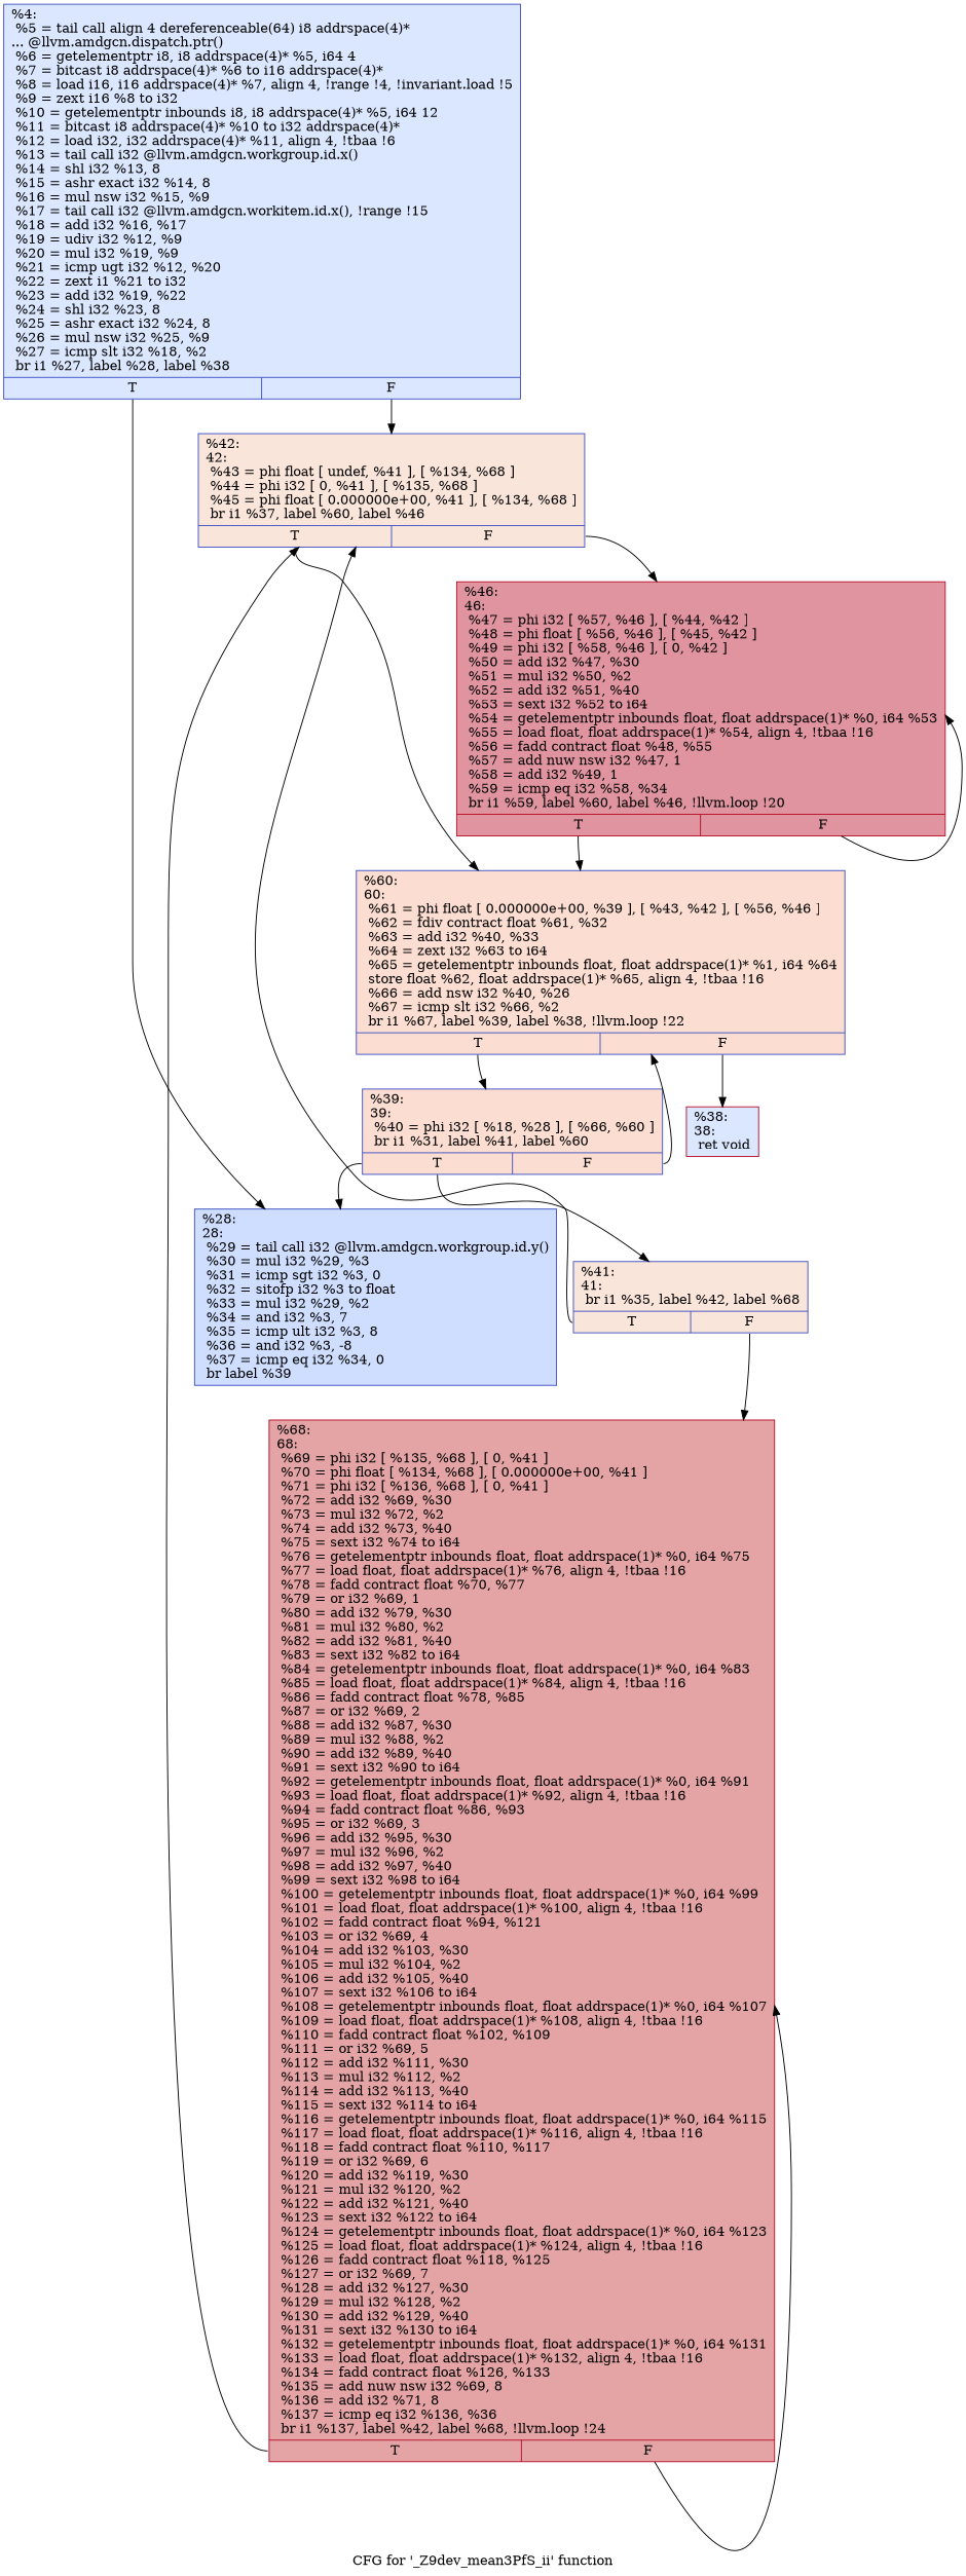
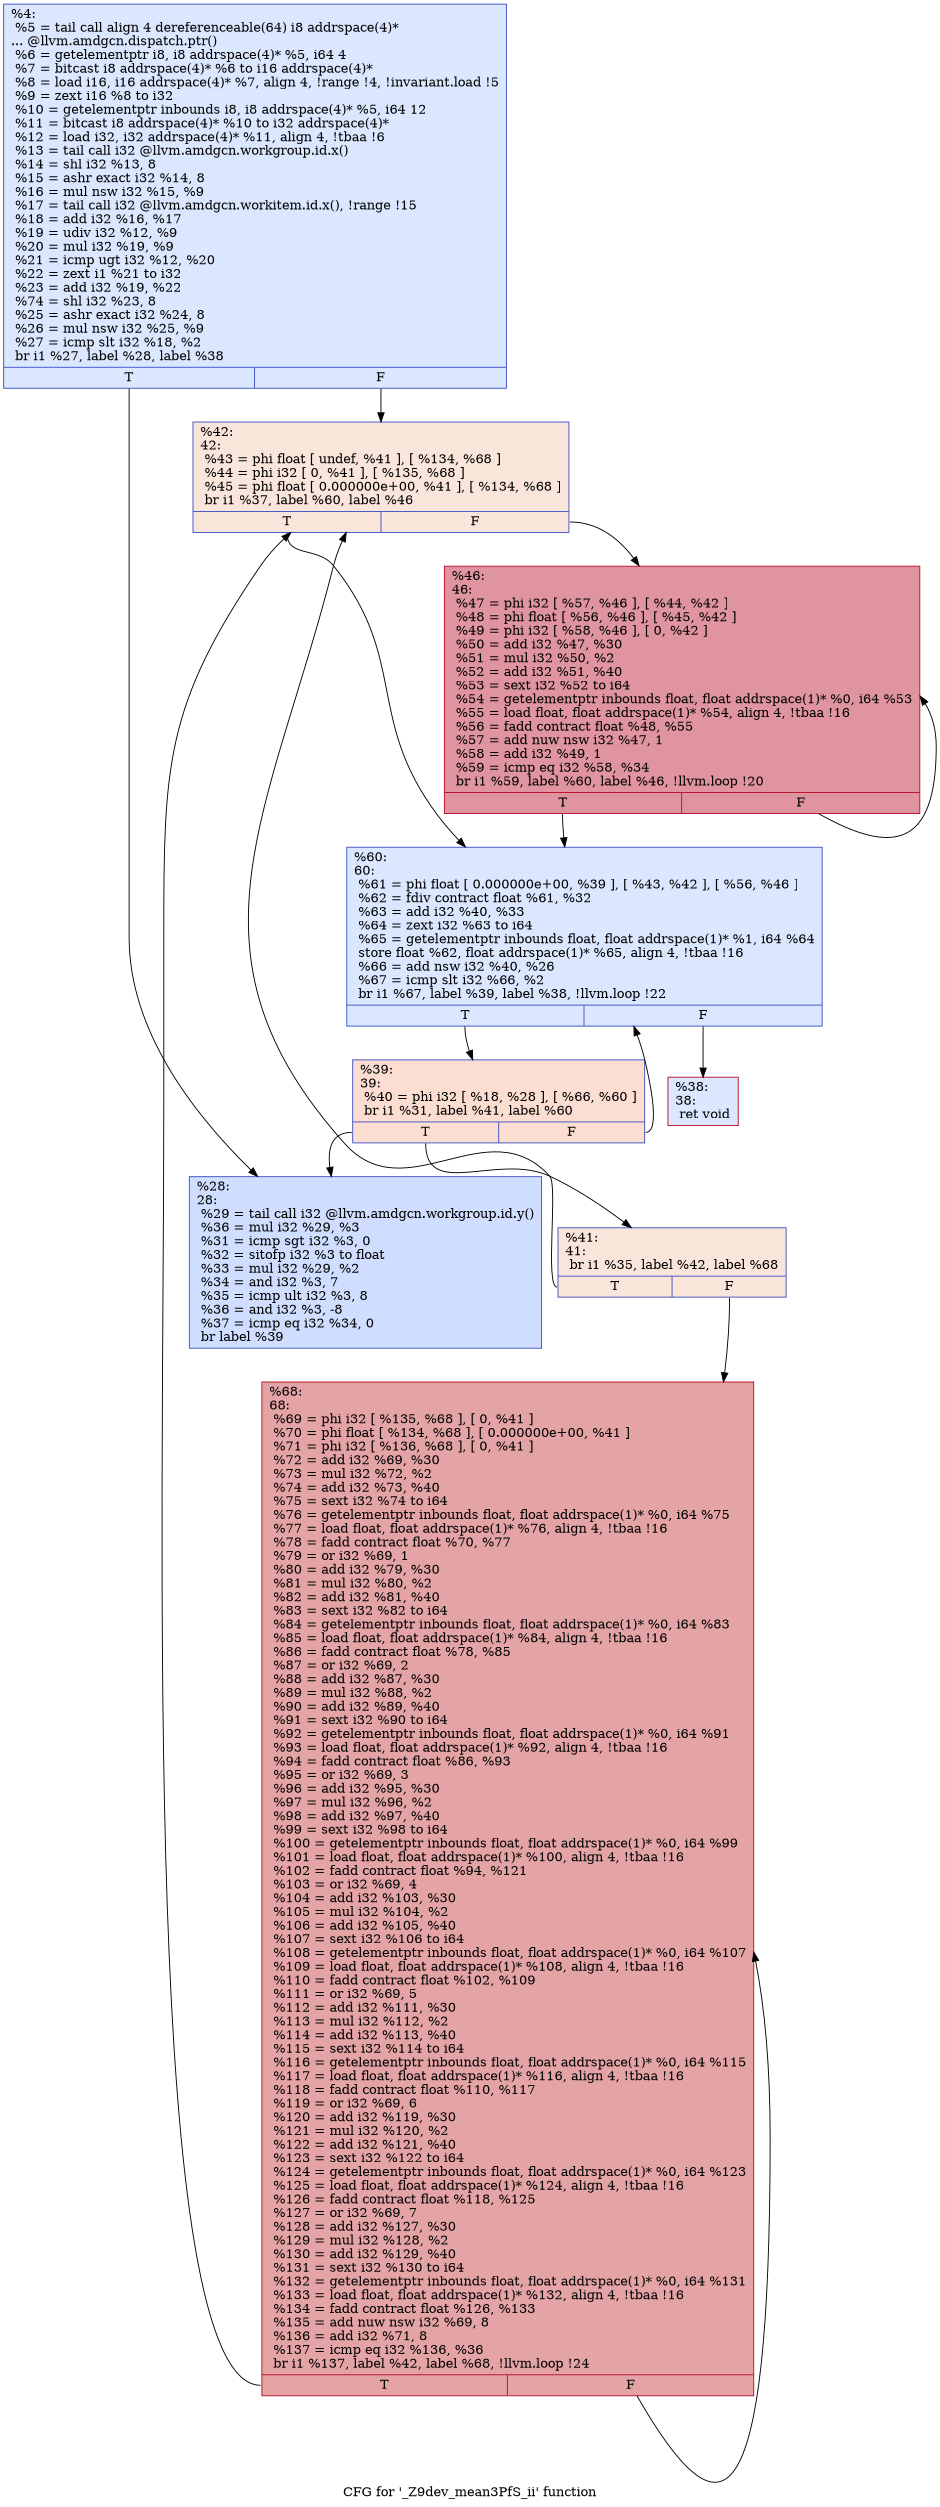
  digraph {
    label="CFG for '_Z9dev_mean3PfS_ii' function"
    node [color="#3d50c3ff" fillcolor="#aec9fc70" shape=record style=filled]
    edge [tailport=s0]
-   n1 [label="{%4:\l  %5 = tail call align 4 dereferenceable(64) i8 addrspace(4)*\l... @llvm.amdgcn.dispatch.ptr()\l  %6 = getelementptr i8, i8 addrspace(4)* %5, i64 4\l  %7 = bitcast i8 addrspace(4)* %6 to i16 addrspace(4)*\l  %8 = load i16, i16 addrspace(4)* %7, align 4, !range !4, !invariant.load !5\l  %9 = zext i16 %8 to i32\l  %10 = getelementptr inbounds i8, i8 addrspace(4)* %5, i64 12\l  %11 = bitcast i8 addrspace(4)* %10 to i32 addrspace(4)*\l  %12 = load i32, i32 addrspace(4)* %11, align 4, !tbaa !6\l  %13 = tail call i32 @llvm.amdgcn.workgroup.id.x()\l  %14 = shl i32 %13, 8\l  %15 = ashr exact i32 %14, 8\l  %16 = mul nsw i32 %15, %9\l  %17 = tail call i32 @llvm.amdgcn.workitem.id.x(), !range !15\l  %18 = add i32 %16, %17\l  %19 = udiv i32 %12, %9\l  %20 = mul i32 %19, %9\l  %21 = icmp ugt i32 %12, %20\l  %22 = zext i1 %21 to i32\l  %23 = add i32 %19, %22\l  %24 = shl i32 %23, 8\l  %25 = ashr exact i32 %24, 8\l  %26 = mul nsw i32 %25, %9\l  %27 = icmp slt i32 %18, %2\l  br i1 %27, label %28, label %38\l|{<s0>T|<s1>F}}"]
-   n2 [fillcolor="#93b5fe70" label="{%28:\l28:                                               \l  %29 = tail call i32 @llvm.amdgcn.workgroup.id.y()\l  %30 = mul i32 %29, %3\l  %31 = icmp sgt i32 %3, 0\l  %32 = sitofp i32 %3 to float\l  %33 = mul i32 %29, %2\l  %34 = and i32 %3, 7\l  %35 = icmp ult i32 %3, 8\l  %36 = and i32 %3, -8\l  %37 = icmp eq i32 %34, 0\l  br label %39\l}"]
+   n1 [label="{%4:\l  %5 = tail call align 4 dereferenceable(64) i8 addrspace(4)*\l... @llvm.amdgcn.dispatch.ptr()\l  %6 = getelementptr i8, i8 addrspace(4)* %5, i64 4\l  %7 = bitcast i8 addrspace(4)* %6 to i16 addrspace(4)*\l  %8 = load i16, i16 addrspace(4)* %7, align 4, !range !4, !invariant.load !5\l  %9 = zext i16 %8 to i32\l  %10 = getelementptr inbounds i8, i8 addrspace(4)* %5, i64 12\l  %11 = bitcast i8 addrspace(4)* %10 to i32 addrspace(4)*\l  %12 = load i32, i32 addrspace(4)* %11, align 4, !tbaa !6\l  %13 = tail call i32 @llvm.amdgcn.workgroup.id.x()\l  %14 = shl i32 %13, 8\l  %15 = ashr exact i32 %14, 8\l  %16 = mul nsw i32 %15, %9\l  %17 = tail call i32 @llvm.amdgcn.workitem.id.x(), !range !15\l  %18 = add i32 %16, %17\l  %19 = udiv i32 %12, %9\l  %20 = mul i32 %19, %9\l  %21 = icmp ugt i32 %12, %20\l  %22 = zext i1 %21 to i32\l  %23 = add i32 %19, %22\l  %74 = shl i32 %23, 8\l  %25 = ashr exact i32 %24, 8\l  %26 = mul nsw i32 %25, %9\l  %27 = icmp slt i32 %18, %2\l  br i1 %27, label %28, label %38\l|{<s0>T|<s1>F}}"]
+   n2 [fillcolor="#93b5fe70" label="{%28:\l28:                                               \l  %29 = tail call i32 @llvm.amdgcn.workgroup.id.y()\l  %36 = mul i32 %29, %3\l  %31 = icmp sgt i32 %3, 0\l  %32 = sitofp i32 %3 to float\l  %33 = mul i32 %29, %2\l  %34 = and i32 %3, 7\l  %35 = icmp ult i32 %3, 8\l  %36 = and i32 %3, -8\l  %37 = icmp eq i32 %34, 0\l  br label %39\l}"]
    n3 [fillcolor="#f4c5ad70" label="{%42:\l42:                                               \l  %43 = phi float [ undef, %41 ], [ %134, %68 ]\l  %44 = phi i32 [ 0, %41 ], [ %135, %68 ]\l  %45 = phi float [ 0.000000e+00, %41 ], [ %134, %68 ]\l  br i1 %37, label %60, label %46\l|{<s0>T|<s1>F}}"]
    n4 [color="#b70d28ff" label="{%38:\l38:                                               \l  ret void\l}"]
    n5 [fillcolor="#f7b39670" label="{%39:\l39:                                               \l  %40 = phi i32 [ %18, %28 ], [ %66, %60 ]\l  br i1 %31, label %41, label %60\l|{<s0>T|<s1>F}}"]
    n6 [fillcolor="#f4c5ad70" label="{%41:\l41:                                               \l  br i1 %35, label %42, label %68\l|{<s0>T|<s1>F}}"]
-   n7 [fillcolor="#f7b39670" label="{%60:\l60:                                               \l  %61 = phi float [ 0.000000e+00, %39 ], [ %43, %42 ], [ %56, %46 ]\l  %62 = fdiv contract float %61, %32\l  %63 = add i32 %40, %33\l  %64 = zext i32 %63 to i64\l  %65 = getelementptr inbounds float, float addrspace(1)* %1, i64 %64\l  store float %62, float addrspace(1)* %65, align 4, !tbaa !16\l  %66 = add nsw i32 %40, %26\l  %67 = icmp slt i32 %66, %2\l  br i1 %67, label %39, label %38, !llvm.loop !22\l|{<s0>T|<s1>F}}"]
+   n7 [label="{%60:\l60:                                               \l  %61 = phi float [ 0.000000e+00, %39 ], [ %43, %42 ], [ %56, %46 ]\l  %62 = fdiv contract float %61, %32\l  %63 = add i32 %40, %33\l  %64 = zext i32 %63 to i64\l  %65 = getelementptr inbounds float, float addrspace(1)* %1, i64 %64\l  store float %62, float addrspace(1)* %65, align 4, !tbaa !16\l  %66 = add nsw i32 %40, %26\l  %67 = icmp slt i32 %66, %2\l  br i1 %67, label %39, label %38, !llvm.loop !22\l|{<s0>T|<s1>F}}"]
    n8 [color="#b70d28ff" fillcolor="#c32e3170" label="{%68:\l68:                                               \l  %69 = phi i32 [ %135, %68 ], [ 0, %41 ]\l  %70 = phi float [ %134, %68 ], [ 0.000000e+00, %41 ]\l  %71 = phi i32 [ %136, %68 ], [ 0, %41 ]\l  %72 = add i32 %69, %30\l  %73 = mul i32 %72, %2\l  %74 = add i32 %73, %40\l  %75 = sext i32 %74 to i64\l  %76 = getelementptr inbounds float, float addrspace(1)* %0, i64 %75\l  %77 = load float, float addrspace(1)* %76, align 4, !tbaa !16\l  %78 = fadd contract float %70, %77\l  %79 = or i32 %69, 1\l  %80 = add i32 %79, %30\l  %81 = mul i32 %80, %2\l  %82 = add i32 %81, %40\l  %83 = sext i32 %82 to i64\l  %84 = getelementptr inbounds float, float addrspace(1)* %0, i64 %83\l  %85 = load float, float addrspace(1)* %84, align 4, !tbaa !16\l  %86 = fadd contract float %78, %85\l  %87 = or i32 %69, 2\l  %88 = add i32 %87, %30\l  %89 = mul i32 %88, %2\l  %90 = add i32 %89, %40\l  %91 = sext i32 %90 to i64\l  %92 = getelementptr inbounds float, float addrspace(1)* %0, i64 %91\l  %93 = load float, float addrspace(1)* %92, align 4, !tbaa !16\l  %94 = fadd contract float %86, %93\l  %95 = or i32 %69, 3\l  %96 = add i32 %95, %30\l  %97 = mul i32 %96, %2\l  %98 = add i32 %97, %40\l  %99 = sext i32 %98 to i64\l  %100 = getelementptr inbounds float, float addrspace(1)* %0, i64 %99\l  %101 = load float, float addrspace(1)* %100, align 4, !tbaa !16\l  %102 = fadd contract float %94, %121\l  %103 = or i32 %69, 4\l  %104 = add i32 %103, %30\l  %105 = mul i32 %104, %2\l  %106 = add i32 %105, %40\l  %107 = sext i32 %106 to i64\l  %108 = getelementptr inbounds float, float addrspace(1)* %0, i64 %107\l  %109 = load float, float addrspace(1)* %108, align 4, !tbaa !16\l  %110 = fadd contract float %102, %109\l  %111 = or i32 %69, 5\l  %112 = add i32 %111, %30\l  %113 = mul i32 %112, %2\l  %114 = add i32 %113, %40\l  %115 = sext i32 %114 to i64\l  %116 = getelementptr inbounds float, float addrspace(1)* %0, i64 %115\l  %117 = load float, float addrspace(1)* %116, align 4, !tbaa !16\l  %118 = fadd contract float %110, %117\l  %119 = or i32 %69, 6\l  %120 = add i32 %119, %30\l  %121 = mul i32 %120, %2\l  %122 = add i32 %121, %40\l  %123 = sext i32 %122 to i64\l  %124 = getelementptr inbounds float, float addrspace(1)* %0, i64 %123\l  %125 = load float, float addrspace(1)* %124, align 4, !tbaa !16\l  %126 = fadd contract float %118, %125\l  %127 = or i32 %69, 7\l  %128 = add i32 %127, %30\l  %129 = mul i32 %128, %2\l  %130 = add i32 %129, %40\l  %131 = sext i32 %130 to i64\l  %132 = getelementptr inbounds float, float addrspace(1)* %0, i64 %131\l  %133 = load float, float addrspace(1)* %132, align 4, !tbaa !16\l  %134 = fadd contract float %126, %133\l  %135 = add nuw nsw i32 %69, 8\l  %136 = add i32 %71, 8\l  %137 = icmp eq i32 %136, %36\l  br i1 %137, label %42, label %68, !llvm.loop !24\l|{<s0>T|<s1>F}}"]
    n9 [color="#b70d28ff" fillcolor="#b70d2870" label="{%46:\l46:                                               \l  %47 = phi i32 [ %57, %46 ], [ %44, %42 ]\l  %48 = phi float [ %56, %46 ], [ %45, %42 ]\l  %49 = phi i32 [ %58, %46 ], [ 0, %42 ]\l  %50 = add i32 %47, %30\l  %51 = mul i32 %50, %2\l  %52 = add i32 %51, %40\l  %53 = sext i32 %52 to i64\l  %54 = getelementptr inbounds float, float addrspace(1)* %0, i64 %53\l  %55 = load float, float addrspace(1)* %54, align 4, !tbaa !16\l  %56 = fadd contract float %48, %55\l  %57 = add nuw nsw i32 %47, 1\l  %58 = add i32 %49, 1\l  %59 = icmp eq i32 %58, %34\l  br i1 %59, label %60, label %46, !llvm.loop !20\l|{<s0>T|<s1>F}}"]
    n1 -> n2
    n1 -> n3 [tailport=s1]
    n3 -> n7
    n3 -> n9 [tailport=s1]
    n5 -> n2
    n5 -> n6
    n5 -> n7 [tailport=s1]
    n6 -> n3
    n6 -> n8 [tailport=s1]
    n7 -> n4 [tailport=s1]
    n7 -> n5
    n8 -> n3
    n8 -> n8 [tailport=s1]
    n9 -> n7
    n9 -> n9 [tailport=s1]
  }
